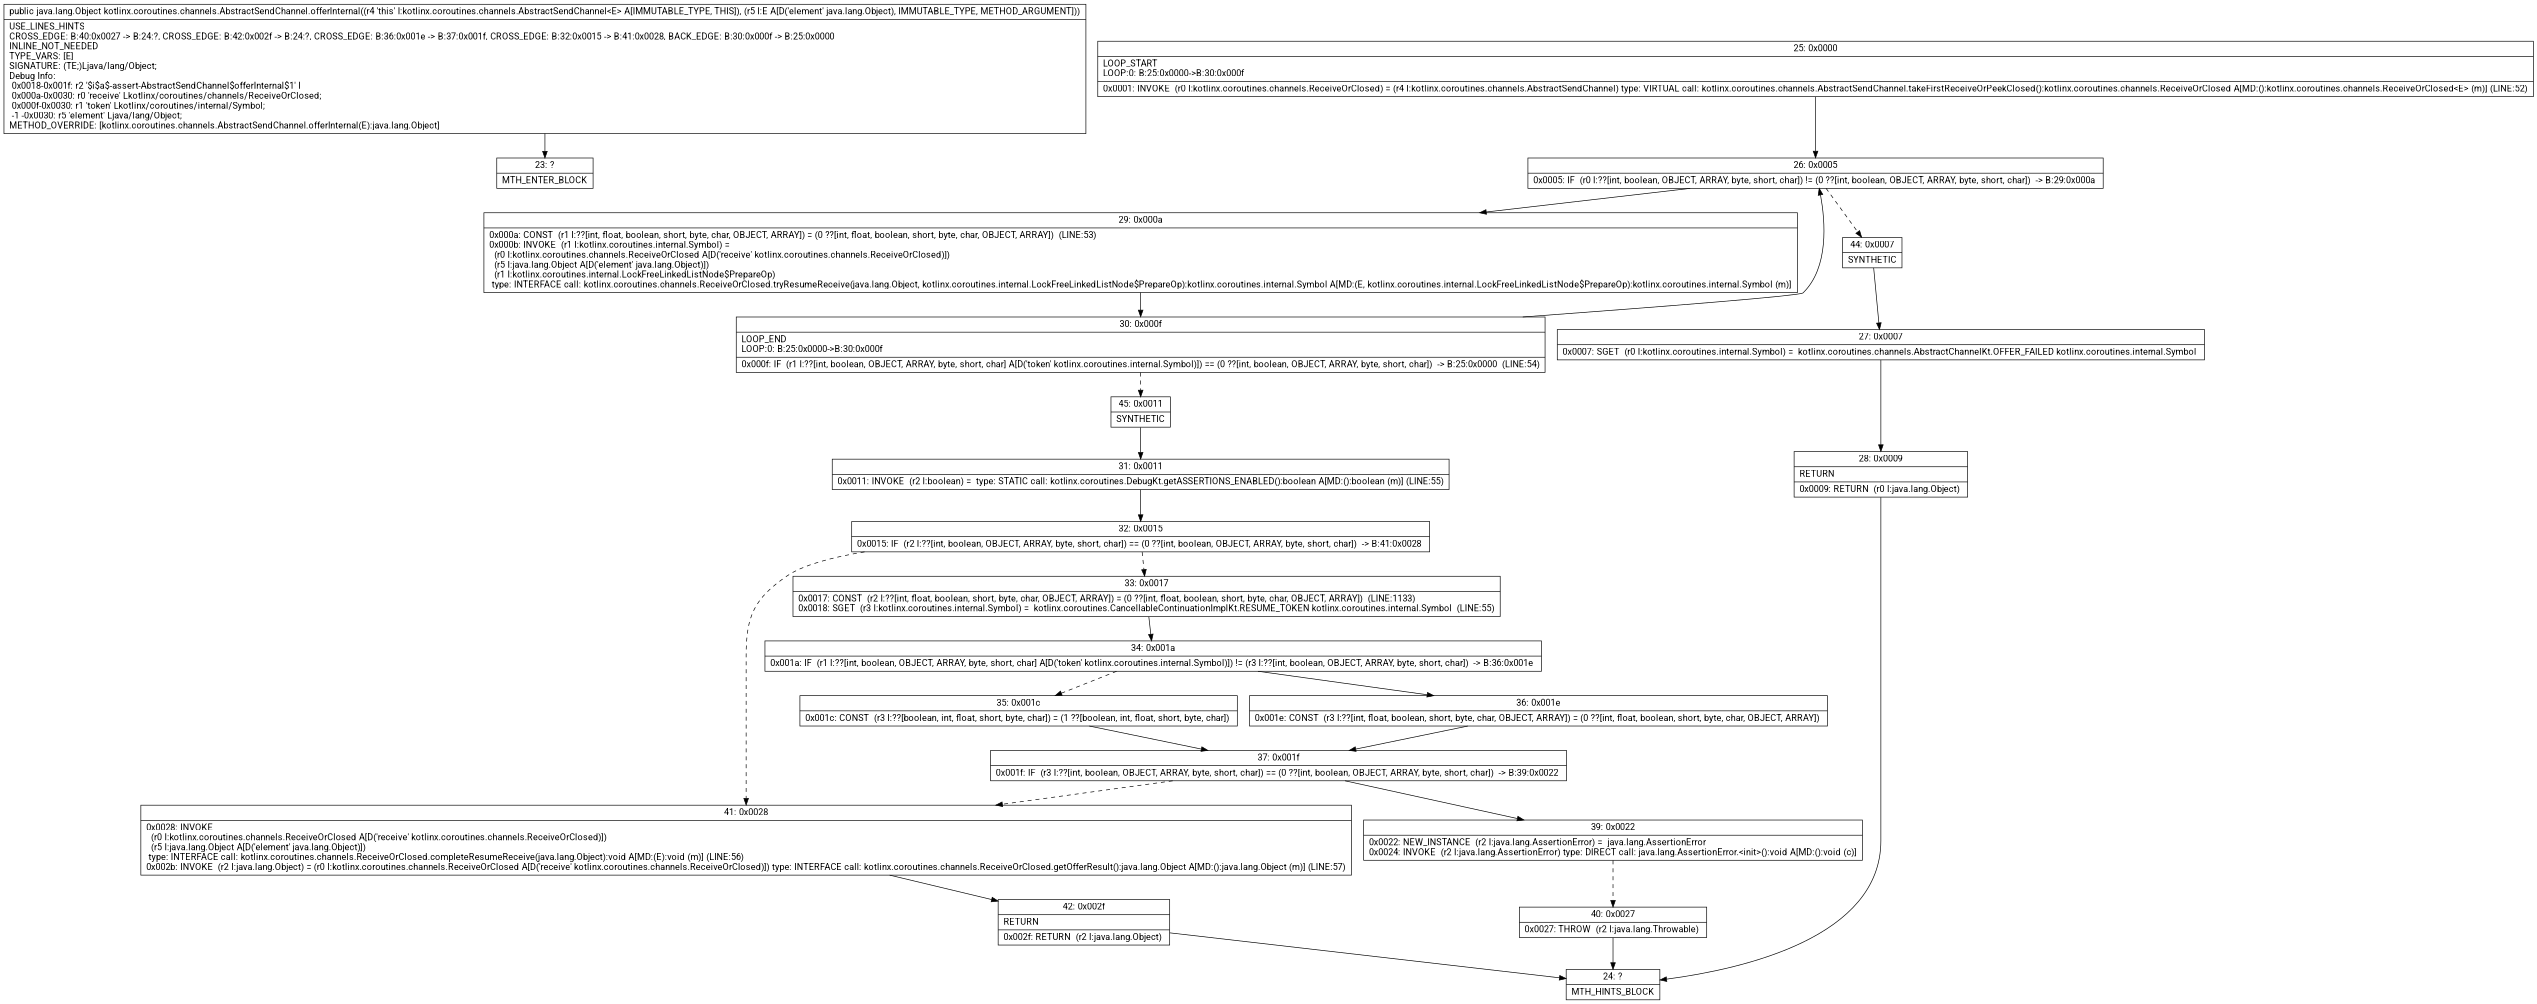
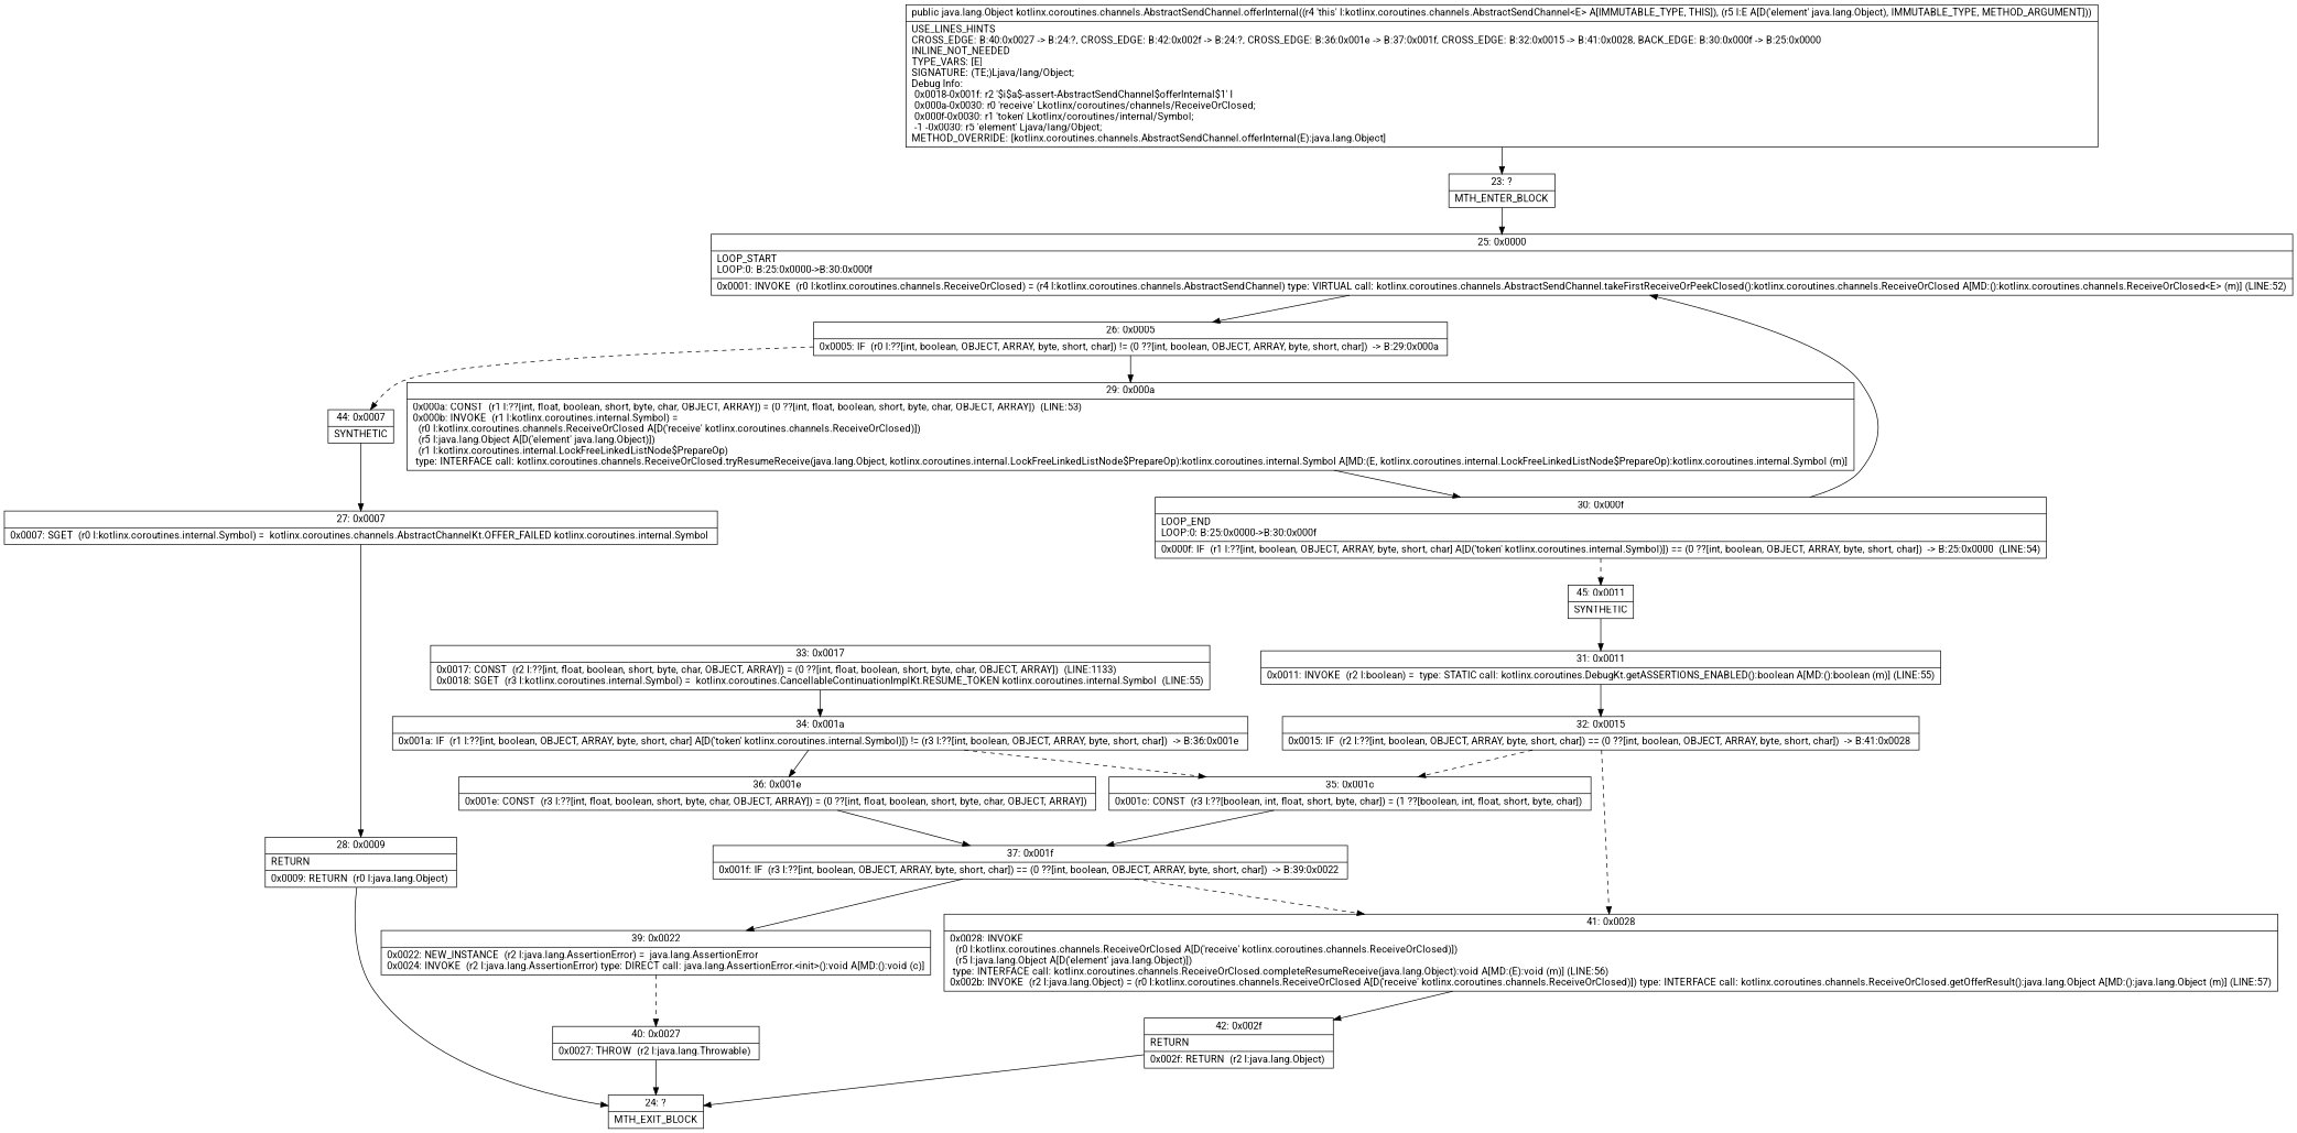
  digraph {
    fontname=Roboto
    node [fontname=Roboto shape=record]
    edge [fontname=Roboto]
    n1 [label="{23\:\ ?|MTH_ENTER_BLOCK\l}"]
    n2 [label="{25\:\ 0x0000|LOOP_START\lLOOP:0: B:25:0x0000\-\>B:30:0x000f\l|0x0001: INVOKE  (r0 I:kotlinx.coroutines.channels.ReceiveOrClosed) = (r4 I:kotlinx.coroutines.channels.AbstractSendChannel) type: VIRTUAL call: kotlinx.coroutines.channels.AbstractSendChannel.takeFirstReceiveOrPeekClosed():kotlinx.coroutines.channels.ReceiveOrClosed A[MD:():kotlinx.coroutines.channels.ReceiveOrClosed\<E\> (m)] (LINE:52)\l}"]
    n3 [label="{26\:\ 0x0005|0x0005: IF  (r0 I:??[int, boolean, OBJECT, ARRAY, byte, short, char]) != (0 ??[int, boolean, OBJECT, ARRAY, byte, short, char])  \-\> B:29:0x000a \l}"]
    n4 [label="{29\:\ 0x000a|0x000a: CONST  (r1 I:??[int, float, boolean, short, byte, char, OBJECT, ARRAY]) = (0 ??[int, float, boolean, short, byte, char, OBJECT, ARRAY])  (LINE:53)\l0x000b: INVOKE  (r1 I:kotlinx.coroutines.internal.Symbol) = \l  (r0 I:kotlinx.coroutines.channels.ReceiveOrClosed A[D('receive' kotlinx.coroutines.channels.ReceiveOrClosed)])\l  (r5 I:java.lang.Object A[D('element' java.lang.Object)])\l  (r1 I:kotlinx.coroutines.internal.LockFreeLinkedListNode$PrepareOp)\l type: INTERFACE call: kotlinx.coroutines.channels.ReceiveOrClosed.tryResumeReceive(java.lang.Object, kotlinx.coroutines.internal.LockFreeLinkedListNode$PrepareOp):kotlinx.coroutines.internal.Symbol A[MD:(E, kotlinx.coroutines.internal.LockFreeLinkedListNode$PrepareOp):kotlinx.coroutines.internal.Symbol (m)]\l}"]
    n5 [label="{44\:\ 0x0007|SYNTHETIC\l}"]
    n6 [label="{30\:\ 0x000f|LOOP_END\lLOOP:0: B:25:0x0000\-\>B:30:0x000f\l|0x000f: IF  (r1 I:??[int, boolean, OBJECT, ARRAY, byte, short, char] A[D('token' kotlinx.coroutines.internal.Symbol)]) == (0 ??[int, boolean, OBJECT, ARRAY, byte, short, char])  \-\> B:25:0x0000  (LINE:54)\l}"]
    n7 [label="{27\:\ 0x0007|0x0007: SGET  (r0 I:kotlinx.coroutines.internal.Symbol) =  kotlinx.coroutines.channels.AbstractChannelKt.OFFER_FAILED kotlinx.coroutines.internal.Symbol \l}"]
    n8 [label="{45\:\ 0x0011|SYNTHETIC\l}"]
    n9 [label="{31\:\ 0x0011|0x0011: INVOKE  (r2 I:boolean) =  type: STATIC call: kotlinx.coroutines.DebugKt.getASSERTIONS_ENABLED():boolean A[MD:():boolean (m)] (LINE:55)\l}"]
    n10 [label="{32\:\ 0x0015|0x0015: IF  (r2 I:??[int, boolean, OBJECT, ARRAY, byte, short, char]) == (0 ??[int, boolean, OBJECT, ARRAY, byte, short, char])  \-\> B:41:0x0028 \l}"]
    n11 [label="{33\:\ 0x0017|0x0017: CONST  (r2 I:??[int, float, boolean, short, byte, char, OBJECT, ARRAY]) = (0 ??[int, float, boolean, short, byte, char, OBJECT, ARRAY])  (LINE:1133)\l0x0018: SGET  (r3 I:kotlinx.coroutines.internal.Symbol) =  kotlinx.coroutines.CancellableContinuationImplKt.RESUME_TOKEN kotlinx.coroutines.internal.Symbol  (LINE:55)\l}"]
    n12 [label="{41\:\ 0x0028|0x0028: INVOKE  \l  (r0 I:kotlinx.coroutines.channels.ReceiveOrClosed A[D('receive' kotlinx.coroutines.channels.ReceiveOrClosed)])\l  (r5 I:java.lang.Object A[D('element' java.lang.Object)])\l type: INTERFACE call: kotlinx.coroutines.channels.ReceiveOrClosed.completeResumeReceive(java.lang.Object):void A[MD:(E):void (m)] (LINE:56)\l0x002b: INVOKE  (r2 I:java.lang.Object) = (r0 I:kotlinx.coroutines.channels.ReceiveOrClosed A[D('receive' kotlinx.coroutines.channels.ReceiveOrClosed)]) type: INTERFACE call: kotlinx.coroutines.channels.ReceiveOrClosed.getOfferResult():java.lang.Object A[MD:():java.lang.Object (m)] (LINE:57)\l}"]
    n13 [label="{34\:\ 0x001a|0x001a: IF  (r1 I:??[int, boolean, OBJECT, ARRAY, byte, short, char] A[D('token' kotlinx.coroutines.internal.Symbol)]) != (r3 I:??[int, boolean, OBJECT, ARRAY, byte, short, char])  \-\> B:36:0x001e \l}"]
    n14 [label="{42\:\ 0x002f|RETURN\l|0x002f: RETURN  (r2 I:java.lang.Object) \l}"]
    n15 [label="{35\:\ 0x001c|0x001c: CONST  (r3 I:??[boolean, int, float, short, byte, char]) = (1 ??[boolean, int, float, short, byte, char]) \l}"]
    n16 [label="{36\:\ 0x001e|0x001e: CONST  (r3 I:??[int, float, boolean, short, byte, char, OBJECT, ARRAY]) = (0 ??[int, float, boolean, short, byte, char, OBJECT, ARRAY]) \l}"]
    n17 [label="{37\:\ 0x001f|0x001f: IF  (r3 I:??[int, boolean, OBJECT, ARRAY, byte, short, char]) == (0 ??[int, boolean, OBJECT, ARRAY, byte, short, char])  \-\> B:39:0x0022 \l}"]
    n18 [label="{39\:\ 0x0022|0x0022: NEW_INSTANCE  (r2 I:java.lang.AssertionError) =  java.lang.AssertionError \l0x0024: INVOKE  (r2 I:java.lang.AssertionError) type: DIRECT call: java.lang.AssertionError.\<init\>():void A[MD:():void (c)]\l}"]
    n19 [label="{40\:\ 0x0027|0x0027: THROW  (r2 I:java.lang.Throwable) \l}"]
-   n20 [label="{24\:\ ?|MTH_HINTS_BLOCK\l}"]
+   n20 [label="{24\:\ ?|MTH_EXIT_BLOCK\l}"]
    n21 [label="{28\:\ 0x0009|RETURN\l|0x0009: RETURN  (r0 I:java.lang.Object) \l}"]
    n22 [label="{public java.lang.Object kotlinx.coroutines.channels.AbstractSendChannel.offerInternal((r4 'this' I:kotlinx.coroutines.channels.AbstractSendChannel\<E\> A[IMMUTABLE_TYPE, THIS]), (r5 I:E A[D('element' java.lang.Object), IMMUTABLE_TYPE, METHOD_ARGUMENT]))  | USE_LINES_HINTS\lCROSS_EDGE: B:40:0x0027 \-\> B:24:?, CROSS_EDGE: B:42:0x002f \-\> B:24:?, CROSS_EDGE: B:36:0x001e \-\> B:37:0x001f, CROSS_EDGE: B:32:0x0015 \-\> B:41:0x0028, BACK_EDGE: B:30:0x000f \-\> B:25:0x0000\lINLINE_NOT_NEEDED\lTYPE_VARS: [E]\lSIGNATURE: (TE;)Ljava\/lang\/Object;\lDebug Info:\l  0x0018\-0x001f: r2 '$i$a$\-assert\-AbstractSendChannel$offerInternal$1' I\l  0x000a\-0x0030: r0 'receive' Lkotlinx\/coroutines\/channels\/ReceiveOrClosed;\l  0x000f\-0x0030: r1 'token' Lkotlinx\/coroutines\/internal\/Symbol;\l  \-1 \-0x0030: r5 'element' Ljava\/lang\/Object;\lMETHOD_OVERRIDE: [kotlinx.coroutines.channels.AbstractSendChannel.offerInternal(E):java.lang.Object]\l}"]
+   n1 -> n2
    n2 -> n3
    n3 -> n4
    n3 -> n5 [style=dashed]
    n4 -> n6
    n5 -> n7
-   n6 -> n3
+   n6 -> n2
    n6 -> n8 [style=dashed]
    n7 -> n21
    n8 -> n9
    n9 -> n10
-   n10 -> n11 [style=dashed]
+   n10 -> n15 [style=dashed]
    n10 -> n12 [style=dashed]
    n11 -> n13
    n12 -> n14
    n13 -> n15 [style=dashed]
    n13 -> n16
    n14 -> n20
    n15 -> n17
    n16 -> n17
    n17 -> n12 [style=dashed]
    n17 -> n18
    n18 -> n19 [style=dashed]
    n19 -> n20
    n21 -> n20
    n22 -> n1
  }
